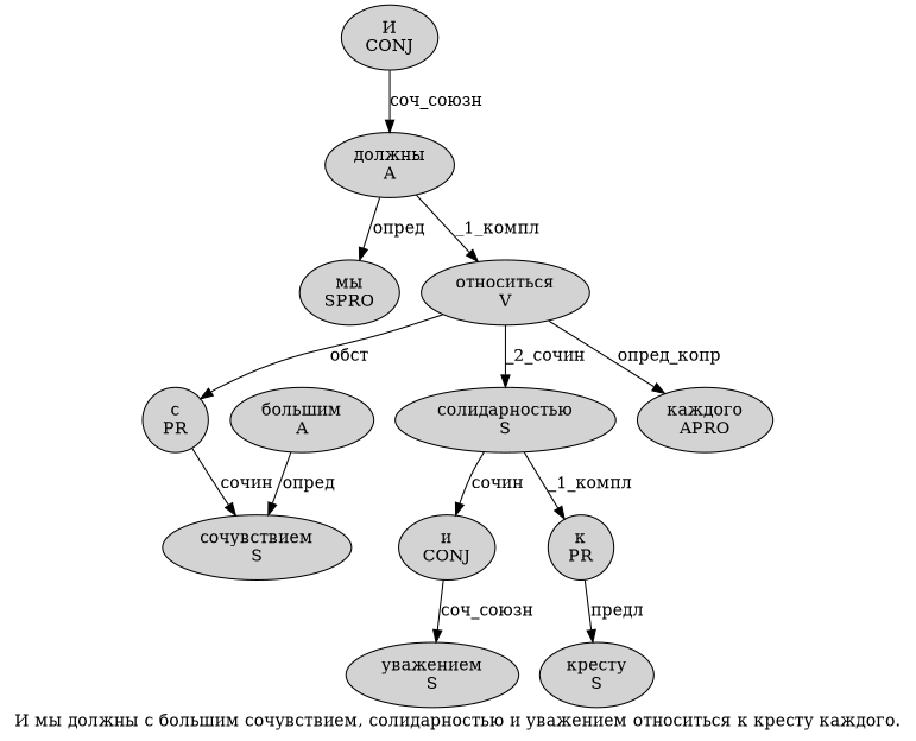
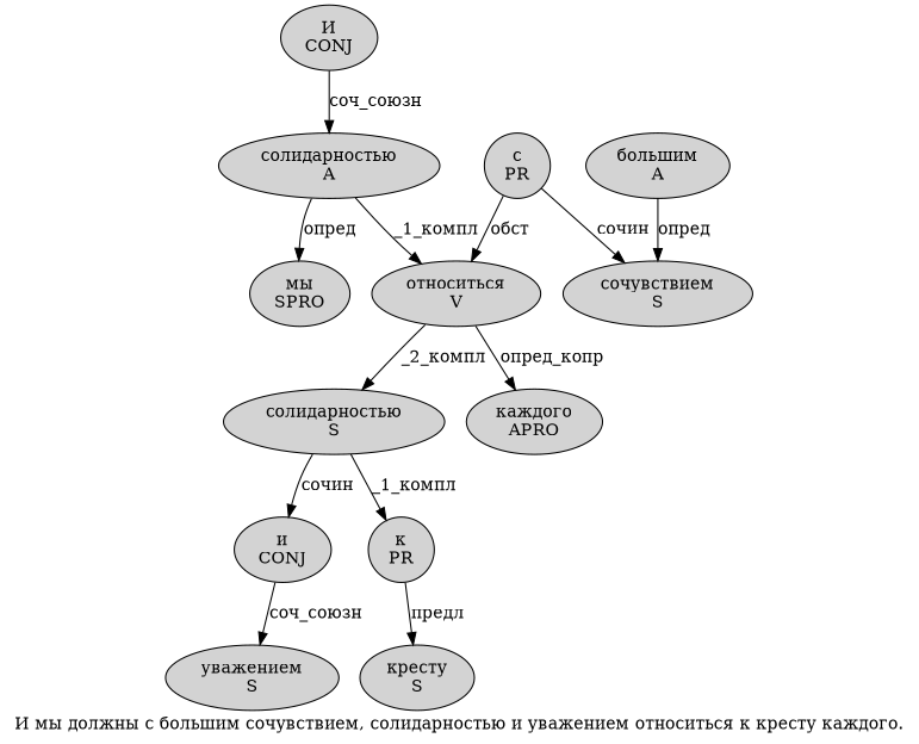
  digraph {
    label="И мы должны с большим сочувствием, солидарностью и уважением относиться к кресту каждого."
    node [fillcolor=lightgray penwidth=1 shape=ellipse style=filled]
    n1 [label="И\nCONJ"]
-   n2 [label="должны\nA"]
+   n2 [label="солидарностью\nA"]
    n3 [label="мы\nSPRO"]
    n4 [label="относиться\nV"]
    n5 [label="с\nPR"]
    n6 [label="солидарностью\nS"]
    n7 [label="каждого\nAPRO"]
    n8 [label="сочувствием\nS"]
    n9 [label="большим\nA"]
    n10 [label="и\nCONJ"]
    n11 [label="к\nPR"]
    n12 [label="уважением\nS"]
    n13 [label="кресту\nS"]
    n1 -> n2 [label="соч_союзн"]
    n2 -> n3 [label="опред"]
    n2 -> n4 [label="_1_компл"]
-   n4 -> n5 [label="обст"]
-   n4 -> n6 [label="_2_сочин"]
+   n5 -> n4 [label="обст"]
+   n4 -> n6 [label="_2_компл"]
    n4 -> n7 [label="опред_копр"]
    n5 -> n8 [label="сочин"]
    n6 -> n10 [label="сочин"]
    n6 -> n11 [label="_1_компл"]
    n9 -> n8 [label="опред"]
    n10 -> n12 [label="соч_союзн"]
    n11 -> n13 [label="предл"]
  }
